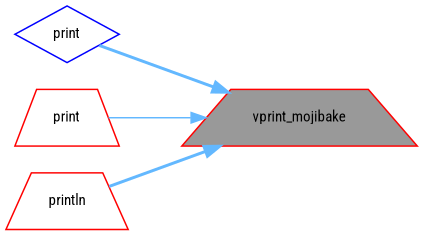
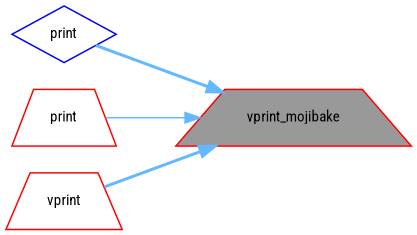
  digraph {
    rankdir=RL
    fontname="Roboto Condensed"
    node [color=red fillcolor=white fontname="Roboto Condensed" fontsize=10 shape=trapezium style=filled]
    edge [color=steelblue1 dir=back fontname="Roboto Condensed" fontsize=10 labelfontname=Helvetica labelfontsize=10 style=bold]
    n1 [fillcolor=grey60 fontcolor=black height=0.2 label=vprint_mojibake width=0.4]
    n2 [color=blue height=0.2 label=print shape=diamond width=0.4]
    n3 [height=0.2 label=print width=0.4]
-   n4 [height=0.2 label=println width=0.4]
+   n4 [height=0.2 label=vprint width=0.4]
    n1 -> n2
    n1 -> n3 [style=solid]
    n1 -> n4
  }
